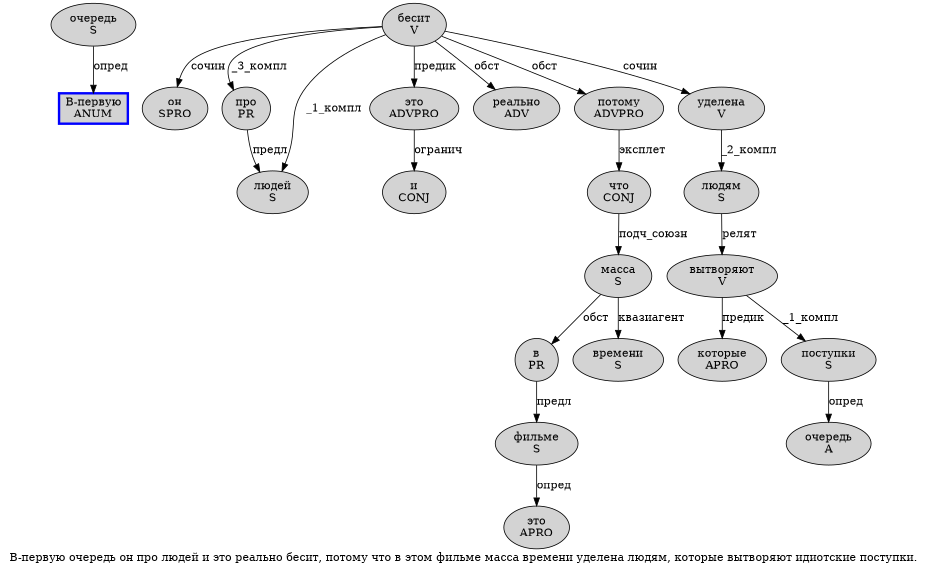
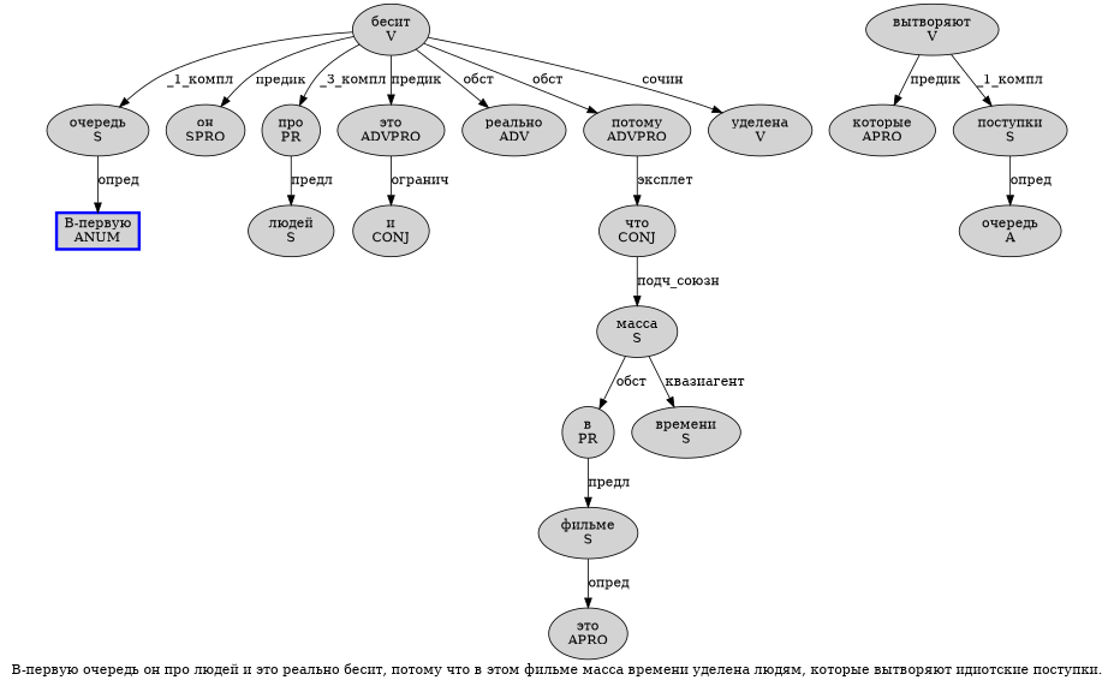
  digraph {
    label="В-первую очередь он про людей и это реально бесит, потому что в этом фильме масса времени уделена людям, которые вытворяют идиотские поступки."
    node [fillcolor=lightgray penwidth=1 shape=ellipse style=filled]
    n1 [color=blue label="В-первую\nANUM" penwidth=3 shape=box]
    n2 [label="очередь\nS"]
    n3 [label="он\nSPRO"]
    n4 [label="про\nPR"]
    n5 [label="людей\nS"]
    n6 [label="и\nCONJ"]
    n7 [label="это\nADVPRO"]
    n8 [label="реально\nADV"]
    n9 [label="бесит\nV"]
    n10 [label="потому\nADVPRO"]
    n11 [label="уделена\nV"]
    n12 [label="что\nCONJ"]
-   n13 [label="людям\nS"]
    n14 [label="масса\nS"]
    n15 [label="в\nPR"]
    n16 [label="времени\nS"]
    n17 [label="фильме\nS"]
    n18 [label="это\nAPRO"]
    n19 [label="вытворяют\nV"]
    n20 [label="которые\nAPRO"]
    n21 [label="поступки\nS"]
    n22 [label="очередь\nA"]
    n2 -> n1 [label="опред"]
    n4 -> n5 [label="предл"]
    n7 -> n6 [label="огранич"]
-   n9 -> n5 [label="_1_компл"]
-   n9 -> n3 [label="сочин"]
+   n9 -> n2 [label="_1_компл"]
+   n9 -> n3 [label="предик"]
    n9 -> n4 [label="_3_компл"]
    n9 -> n7 [label="предик"]
    n9 -> n8 [label="обст"]
    n9 -> n10 [label="обст"]
    n9 -> n11 [label="сочин"]
    n10 -> n12 [label="эксплет"]
-   n11 -> n13 [label="_2_компл"]
    n12 -> n14 [label="подч_союзн"]
-   n13 -> n19 [label="релят"]
    n14 -> n15 [label="обст"]
    n14 -> n16 [label="квазиагент"]
    n15 -> n17 [label="предл"]
    n17 -> n18 [label="опред"]
    n19 -> n20 [label="предик"]
    n19 -> n21 [label="_1_компл"]
    n21 -> n22 [label="опред"]
  }
